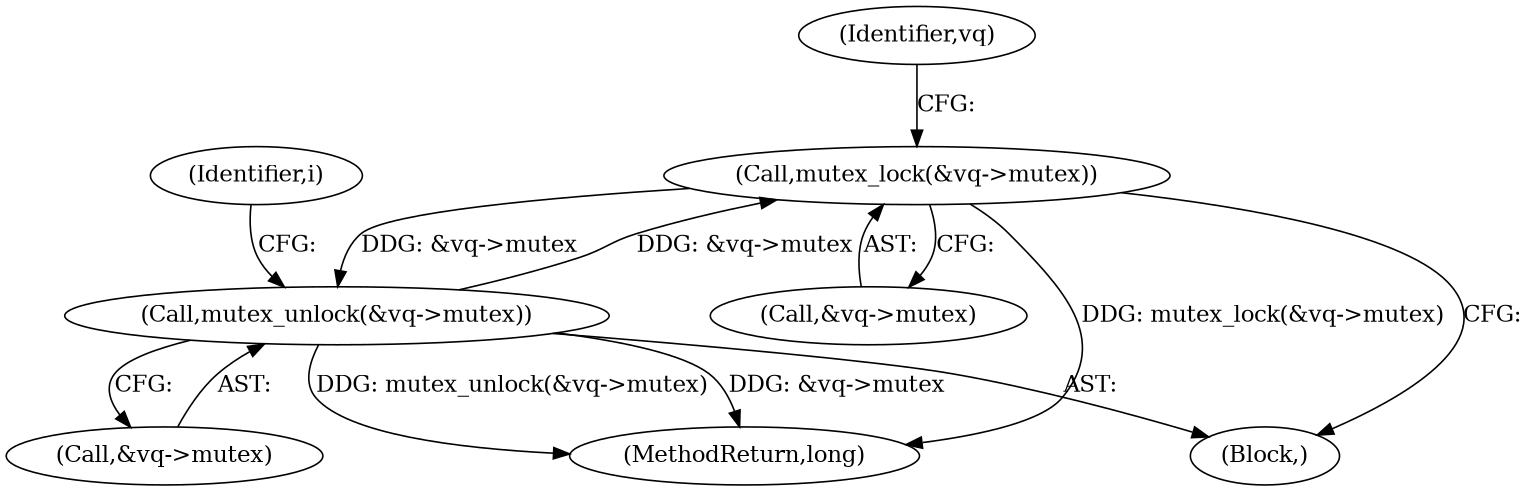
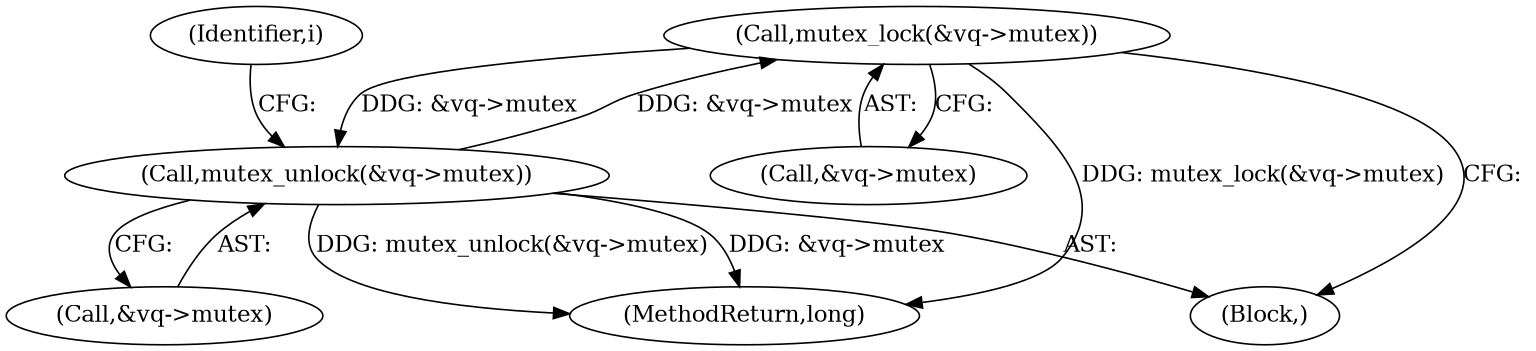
  digraph {
    n1 [label="(Call,mutex_lock(&vq->mutex))"]
    n2 [label="(Call,mutex_unlock(&vq->mutex))"]
    n3 [label="(Call,&vq->mutex)"]
    n4 [label="(MethodReturn,long)"]
    n5 [label="(Block,)"]
    n6 [label="(Call,&vq->mutex)"]
    n7 [label="(Identifier,i)"]
-   n8 [label="(Identifier,vq)"]
    n1 -> n2 [label="DDG: &vq->mutex"]
    n1 -> n3 [label="CFG: "]
    n1 -> n4 [label="DDG: mutex_lock(&vq->mutex)"]
    n1 -> n5 [label="CFG: "]
    n2 -> n1 [label="DDG: &vq->mutex"]
    n2 -> n4 [label="DDG: mutex_unlock(&vq->mutex)"]
    n2 -> n4 [label="DDG: &vq->mutex"]
    n2 -> n5 [label="AST: "]
    n2 -> n6 [label="CFG: "]
    n3 -> n1 [label="AST: "]
    n6 -> n2 [label="AST: "]
    n7 -> n2 [label="CFG: "]
-   n8 -> n1 [label="CFG: "]
  }
